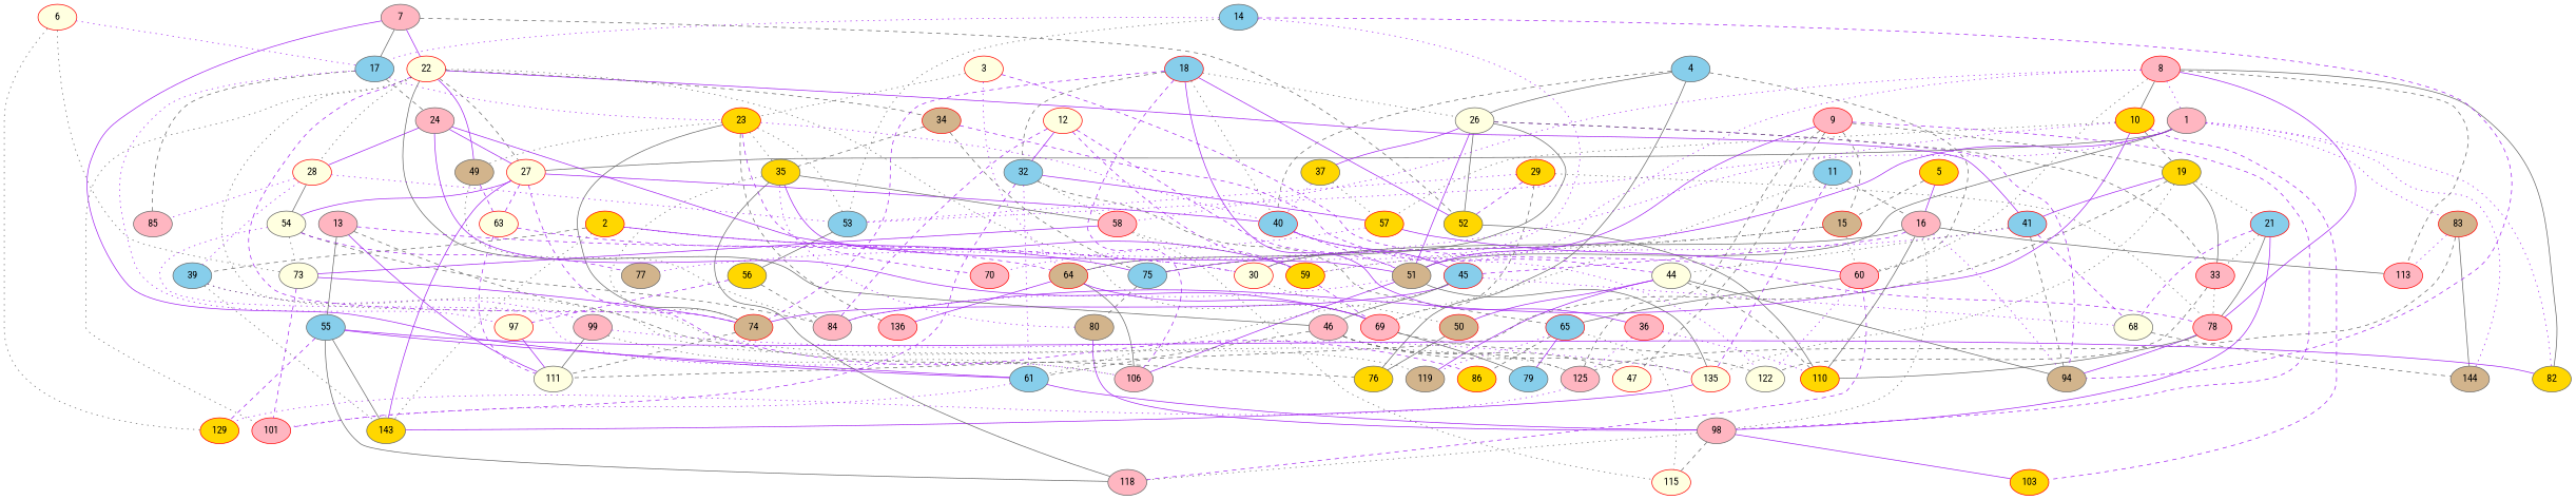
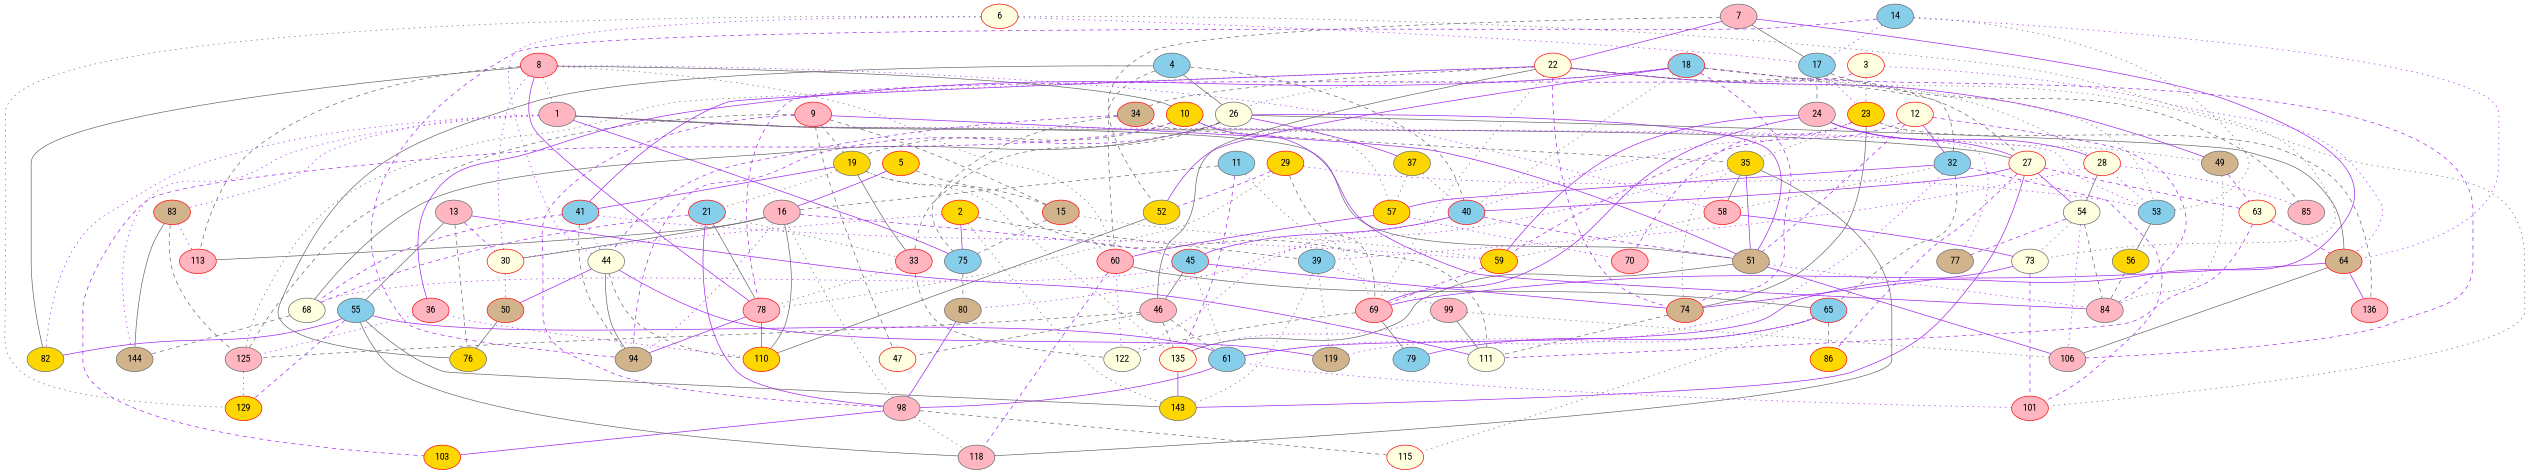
  graph {
    fontname="Roboto Condensed"
    node [color=red fillcolor=lightpink fontname="Roboto Condensed" style=filled]
    edge [color=purple fontname="Roboto Condensed" style=solid]
    1 [color=gray40 super="+25"]
    27 [fillcolor=lightyellow super="+95"]
    51 [color=gray40 fillcolor=tan super="+89"]
    53 [color=gray40 fillcolor=skyblue super="+67"]
    75 [color=gray40 fillcolor=skyblue super="+128"]
    82 [color=gray40 fillcolor=gold super="+142"]
    83 [fillcolor=tan super="+108"]
    144 [color=gray40 fillcolor=tan]
    143 [color=gray40 fillcolor=gold]
    40 [fillcolor=skyblue super="+134"]
    54 [color=gray40 fillcolor=lightyellow]
    63 [fillcolor=lightyellow]
    86 [fillcolor=gold]
    84 [color=gray40 super="+117"]
    135 [fillcolor=lightyellow]
    106 [color=gray40 super="+132"]
    56 [color=gray40 fillcolor=gold]
    80 [color=gray40 fillcolor=tan]
    113
    125 [color=gray40]
    2 [fillcolor=gold super="+127"]
    30 [fillcolor=lightyellow super="+92"]
    39 [color=gray40 fillcolor=skyblue super="+48"]
    50 [fillcolor=tan]
    99 [color=gray40]
    119 [color=gray40 fillcolor=tan]
    3 [fillcolor=lightyellow super="+133"]
    23 [fillcolor=gold super="+126"]
    64 [fillcolor=tan super="+72"]
    78 [super="+112"]
    74 [fillcolor=tan super="+114"]
    49 [color=gray40 fillcolor=tan super="+66"]
    35 [color=gray40 fillcolor=gold super="+42"]
    70
    136
    69 [super="+105"]
    94 [color=gray40 fillcolor=tan]
    110 [fillcolor=gold super="+124"]
    26 [color=gray40 fillcolor=lightyellow super="+71"]
    37 [color=gray40 fillcolor=gold]
    33 [super="+93"]
    68 [color=gray40 fillcolor=lightyellow]
    4 [color=gray40 fillcolor=skyblue]
    60 [super="+120"]
    76 [color=gray40 fillcolor=gold super="+81"]
    45 [fillcolor=skyblue]
    122 [color=gray40 fillcolor=lightyellow]
    65 [fillcolor=skyblue super="+91"]
    118 [color=gray40]
    15 [fillcolor=tan super="+131"]
    59 [fillcolor=gold super="+87"]
    5 [fillcolor=gold]
    16 [color=gray40 super="+20"]
    98 [color=gray40 super="+123"]
    17 [color=gray40 fillcolor=skyblue super="+96"]
    24 [color=gray40]
    85 [color=gray40]
-   97 [fillcolor=lightyellow]
    6 [fillcolor=lightyellow]
    44 [color=gray40 fillcolor=lightyellow super="+100"]
    73 [color=gray40 fillcolor=lightyellow super="+104"]
    129 [fillcolor=gold]
    101 [super="+141"]
    7 [color=gray40]
    22 [fillcolor=lightyellow super="+38"]
    52 [color=gray40 fillcolor=gold super="+121"]
    61 [color=gray40 fillcolor=skyblue super="+140"]
    41 [fillcolor=skyblue super="+107"]
    28 [fillcolor=lightyellow super="+109"]
    34 [fillcolor=tan]
    46 [color=gray40 super="+138"]
    8 [super="+137"]
    10 [fillcolor=gold super="+88"]
    58 [super="+139"]
    19 [color=gray40 fillcolor=gold super="+90"]
    57 [fillcolor=gold]
    77 [color=gray40 fillcolor=tan]
    103 [fillcolor=gold]
    115 [fillcolor=lightyellow]
    9 [super="+102"]
    47 [fillcolor=lightyellow]
    111 [color=gray40 fillcolor=lightyellow super="+130"]
    21 [fillcolor=skyblue]
    11 [color=gray40 fillcolor=skyblue]
    79 [color=gray40 fillcolor=skyblue]
    12 [fillcolor=lightyellow super="+62"]
    32 [color=gray40 fillcolor=skyblue super="+43"]
    13 [color=gray40 super="+116"]
    55 [color=gray40 fillcolor=skyblue]
    14 [color=gray40 fillcolor=skyblue]
    18 [fillcolor=skyblue super="+31"]
    36
    29 [fillcolor=gold]
    1 -- 27 [color=gray40]
    1 -- 51 [color=gray40]
    1 -- 53 [style=dotted]
    1 -- 75
    1 -- 82 [style=dotted]
    1 -- 83 [style=dotted]
    1 -- 144 [style=dotted]
    27 -- 143
    27 -- 40
    27 -- 54
    27 -- 63 [style=dashed]
    27 -- 86 [style=dashed]
    51 -- 84 [style=dotted]
    51 -- 135 [color=gray40]
    51 -- 106
    53 -- 56 [color=gray40]
    75 -- 80 [color=gray40 style=dashed]
    83 -- 144 [color=gray40]
    83 -- 113 [style=dotted]
    83 -- 125 [color=gray40 style=dashed]
    40 -- 51 [style=dashed]
    40 -- 45
    40 -- 122 [style=dotted]
    54 -- 84 [color=gray40 style=dashed]
    54 -- 106 [style=dotted]
    54 -- 73 [color=gray40 style=dotted]
    54 -- 77 [style=dashed]
    63 -- 64 [style=dashed]
    63 -- 111 [style=dashed]
    135 -- 143
    56 -- 84 [color=gray40 style=dashed]
-   56 -- 97 [style=dashed]
    80 -- 98
    125 -- 129 [style=dotted]
    2 -- 75
    2 -- 143 [color=gray40 style=dotted]
    2 -- 30 [style=dotted]
    2 -- 39 [color=gray40 style=dashed]
    30 -- 50 [color=gray40 style=dotted]
    39 -- 143 [color=gray40 style=dotted]
    39 -- 99 [style=dotted]
    39 -- 119 [color=gray40 style=dotted]
    50 -- 76 [color=gray40]
    99 -- 135 [style=dotted]
    99 -- 106 [color=gray40 style=dotted]
    99 -- 111 [color=gray40]
    3 -- 23 [color=gray40 style=dotted]
    3 -- 64 [style=dotted]
    3 -- 78 [style=dashed]
-   23 -- 53 [color=gray40 style=dotted]
+   18 -- 53 [color=gray40 style=dotted]
    23 -- 40 [style=dotted]
    23 -- 74 [color=gray40]
    23 -- 49 [color=gray40 style=dotted]
    23 -- 35 [color=gray40 style=dotted]
    23 -- 70 [style=dashed]
    23 -- 136 [color=gray40 style=dashed]
    64 -- 106 [color=gray40]
    64 -- 136
    64 -- 69
    78 -- 94
    78 -- 110 [color=gray40]
    74 -- 111 [color=gray40 style=dashed]
    49 -- 63 [style=dashed]
    49 -- 84 [color=gray40 style=dotted weight=2]
    35 -- 51
    35 -- 80 [style=dotted]
    35 -- 74 [color=gray40 style=dotted]
    35 -- 118 [color=gray40]
    35 -- 58 [color=gray40]
    69 -- 122 [color=gray40 style=dashed]
    69 -- 79 [color=gray40]
    26 -- 51
    26 -- 64 [color=gray40]
    26 -- 94 [style=dashed]
    26 -- 37
    26 -- 33 [color=gray40 style=dashed]
-   26 -- 52 [color=gray40]
+   26 -- 68 [color=gray40]
    37 -- 40 [style=dotted]
    37 -- 57 [color=gray40 style=dotted]
    33 -- 78 [color=gray40 style=dotted]
    33 -- 122 [color=gray40 style=dashed]
    68 -- 144 [color=gray40 style=dashed]
    4 -- 40 [color=gray40 style=dashed]
    4 -- 26 [color=gray40]
    4 -- 60 [color=gray40 style=dashed]
    4 -- 76 [color=gray40]
    60 -- 122 [style=dotted]
    60 -- 65 [color=gray40]
    60 -- 118 [style=dashed]
    45 -- 74
    45 -- 68 [style=dotted]
    45 -- 61 [color=gray40 style=dotted]
    45 -- 46 [color=gray40]
    65 -- 86 [color=gray40 style=dashed]
    65 -- 119 [style=dotted]
    65 -- 115 [color=gray40 style=dotted]
    65 -- 79
    15 -- 75 [color=gray40 style=dashed]
    15 -- 60 [color=gray40 style=dotted]
    15 -- 59 [color=gray40 style=dotted]
    59 -- 69 [style=dashed]
    5 -- 15 [color=gray40 style=dashed]
    5 -- 16
    16 -- 113 [color=gray40]
    16 -- 30 [color=gray40]
    16 -- 94 [style=dotted]
    16 -- 110 [color=gray40]
    16 -- 45 [style=dashed]
    16 -- 98 [color=gray40 style=dotted]
    98 -- 118 [color=gray40 style=dotted]
    98 -- 103
    98 -- 115 [color=gray40 style=dashed]
    17 -- 23 [style=dotted]
    17 -- 24 [color=gray40 style=dashed]
    17 -- 85 [color=gray40 style=dashed]
-   17 -- 97 [style=dotted]
    24 -- 27
    24 -- 69
    24 -- 59
    24 -- 28
-   97 -- 111
    6 -- 17 [style=dotted]
+   6 -- 44 [style=dotted]
    6 -- 73 [color=gray40 style=dotted]
    6 -- 129 [color=gray40 style=dotted]
    44 -- 50
    44 -- 119
    44 -- 94 [color=gray40]
    44 -- 110 [color=gray40 style=dashed]
    73 -- 74
    73 -- 101 [style=dashed weight=2]
    7 -- 17 [color=gray40]
    7 -- 22
    7 -- 52 [color=gray40 style=dashed]
    7 -- 61
    22 -- 27 [color=gray40 style=dashed]
    22 -- 125 [color=gray40 style=dotted]
    22 -- 74 [style=dashed]
    22 -- 49
    22 -- 69 [color=gray40 style=dotted]
    22 -- 101 [color=gray40 style=dotted]
    22 -- 41
    22 -- 28 [color=gray40 style=dotted]
    22 -- 34 [color=gray40 style=dashed]
    22 -- 46 [color=gray40]
    52 -- 110 [color=gray40]
    61 -- 98
    61 -- 101 [style=dotted]
    41 -- 94 [color=gray40 style=dashed]
    41 -- 68 [style=dashed]
    41 -- 59 [style=dotted]
    41 -- 44 [color=gray40 style=dotted]
    28 -- 53 [style=dotted]
    28 -- 54 [color=gray40]
    28 -- 39 [style=dotted]
    28 -- 85 [style=dotted]
    34 -- 75 [color=gray40 style=dashed]
    34 -- 35 [color=gray40 style=dashed]
    34 -- 44 [style=dashed]
    46 -- 135 [color=gray40 style=dashed]
    46 -- 125 [color=gray40 style=dashed]
    46 -- 61 [color=gray40 style=dashed]
    46 -- 47 [color=gray40 style=dashed]
    8 -- 1 [style=dotted]
    8 -- 82 [color=gray40]
    8 -- 113 [color=gray40 style=dashed]
    8 -- 30 [style=dotted]
    8 -- 78
    8 -- 60 [color=gray40 style=dotted]
    8 -- 10 [color=gray40]
    8 -- 58 [style=dotted]
    10 -- 84
    10 -- 19 [color=gray40 style=dashed]
    10 -- 57 [color=gray40 style=dotted]
    10 -- 77 [style=dotted]
    10 -- 103 [style=dashed]
    58 -- 59 [color=gray40 style=dotted]
    58 -- 73
-   58 -- 115 [color=gray40 style=dotted]
    19 -- 135 [color=gray40 style=dotted]
    19 -- 33 [color=gray40]
    19 -- 41
    19 -- 111 [color=gray40 style=dashed]
    19 -- 21 [color=gray40 style=dotted]
    57 -- 70 [style=dotted]
    57 -- 60
    9 -- 51
    9 -- 125 [color=gray40 style=dashed]
    9 -- 15 [color=gray40 style=dashed]
    9 -- 98 [style=dashed]
    9 -- 19 [color=gray40 style=dashed]
    9 -- 47 [color=gray40 style=dashed]
    21 -- 78 [color=gray40]
    21 -- 33 [color=gray40 style=dotted]
    21 -- 68 [style=dashed]
    21 -- 98
    11 -- 135 [style=dashed]
    11 -- 69 [color=gray40 style=dotted]
    11 -- 16 [color=gray40 style=dashed]
    12 -- 51 [style=dashed]
    12 -- 84 [style=dashed]
    12 -- 59 [style=dashed]
    12 -- 32
    32 -- 65 [color=gray40 style=dashed]
    32 -- 101 [style=dashed]
    32 -- 61 [style=dotted]
    32 -- 58 [color=gray40 style=dotted]
    32 -- 57
    13 -- 30 [style=dashed]
    13 -- 76 [color=gray40 style=dashed]
    13 -- 111
    13 -- 55 [color=gray40]
    55 -- 82
    55 -- 143 [color=gray40]
    55 -- 118 [color=gray40]
    55 -- 129 [style=dashed]
    55 -- 61
    14 -- 53 [color=gray40 style=dotted]
    14 -- 64 [style=dotted]
    14 -- 94 [style=dashed]
    14 -- 17 [style=dotted]
    18 -- 40 [color=gray40 style=dotted]
    18 -- 106 [style=dashed]
    18 -- 74 [style=dashed]
    18 -- 26 [color=gray40 style=dotted]
    18 -- 52
    18 -- 32 [color=gray40 style=dashed]
    18 -- 36
    36 -- 125 [style=dotted]
    36 -- 110 [style=dotted]
    29 -- 53 [style=dotted]
    29 -- 78 [color=gray40 style=dotted]
    29 -- 69 [color=gray40 style=dashed]
    29 -- 52 [style=dashed]
  }
